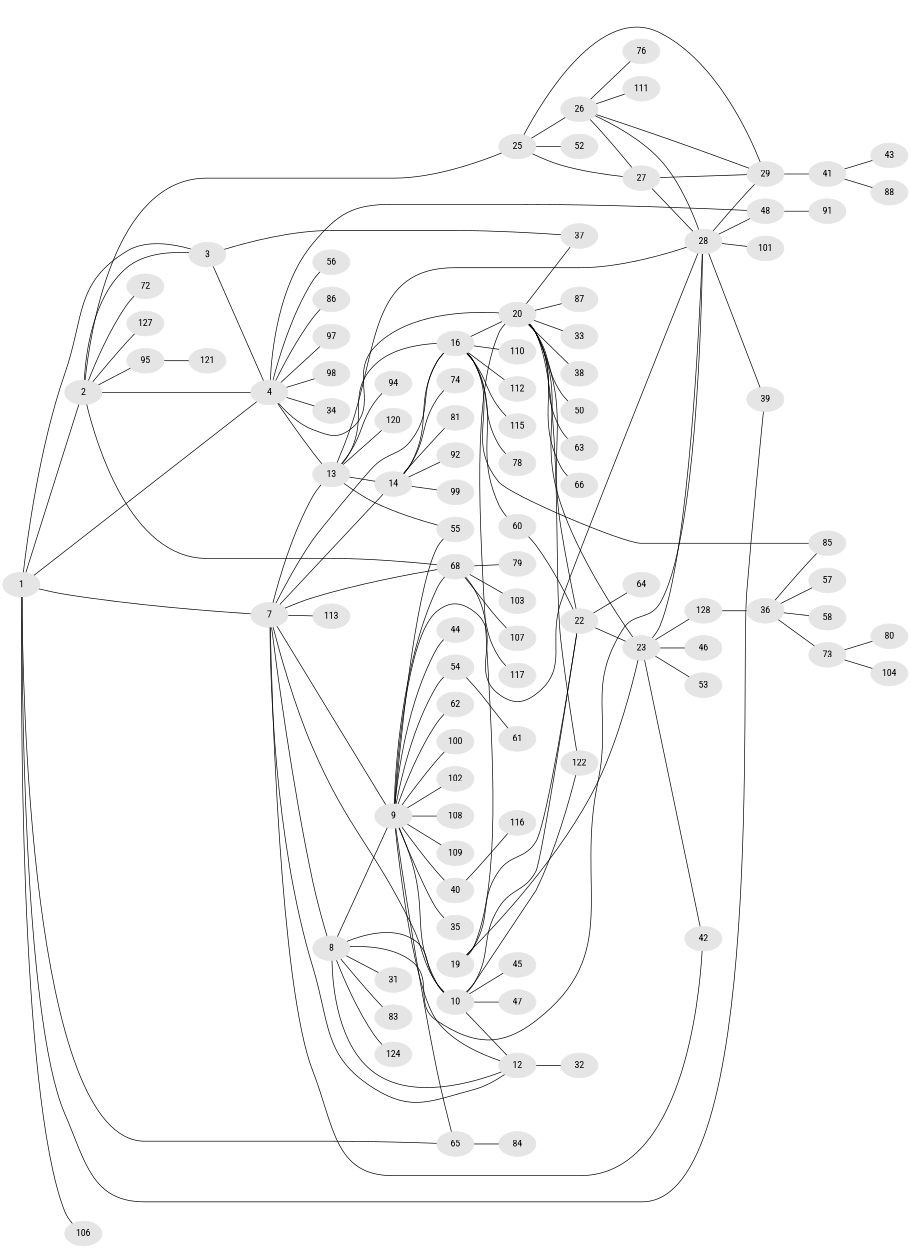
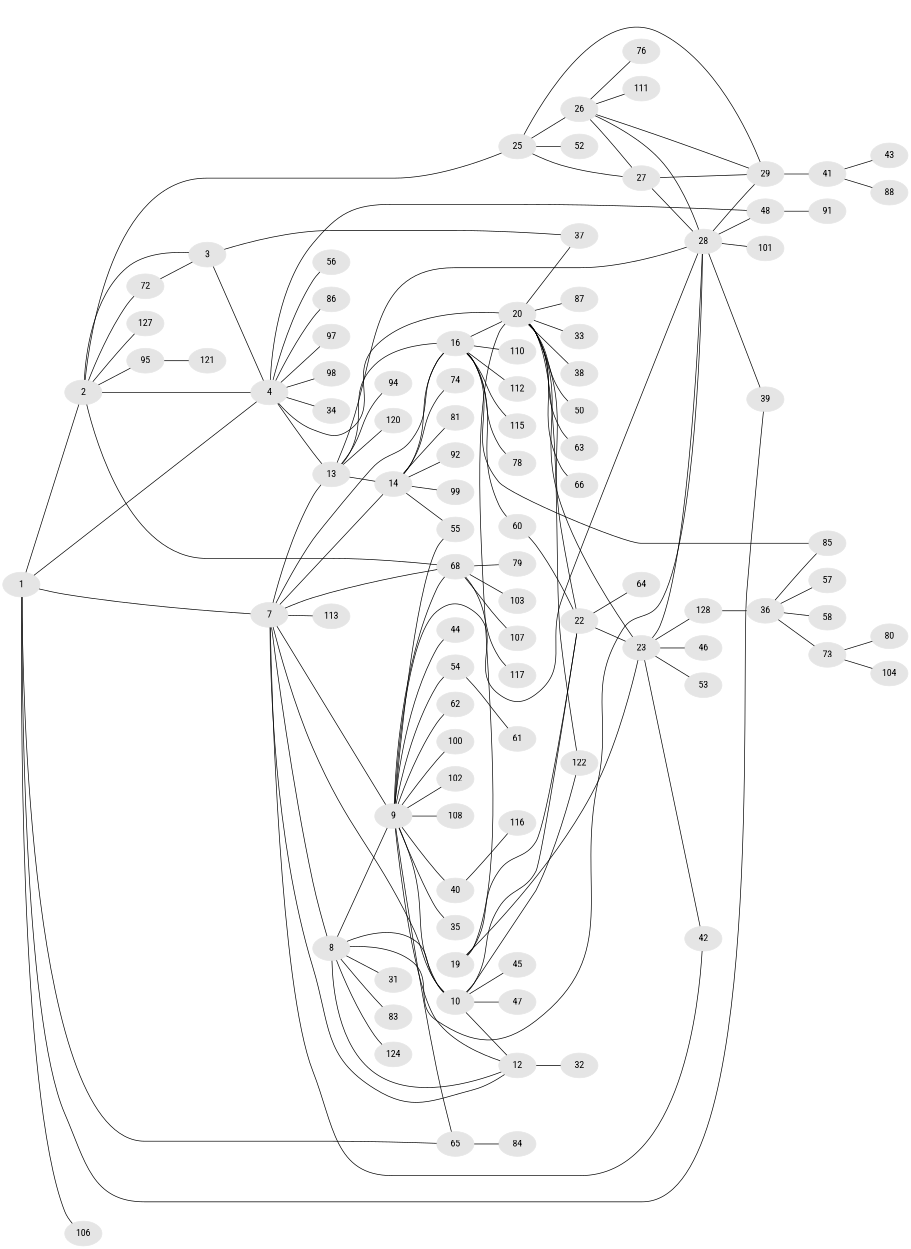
  graph {
    fontname="Roboto Condensed"
    rankdir=LR
    node [color=gray90 fontname="Roboto Condensed" style=filled]
    edge [fontname="Roboto Condensed"]
    1 [super="+75"]
    2 [super="+6"]
    3
    4 [super="+5"]
    7 [super="+15"]
    39 [super="+59"]
    65 [super="+123"]
    106
    25 [super="+89"]
    68 [super="+91"]
    72
    95 [super="+114"]
    127
    37
    13 [super="+17"]
    20 [super="+21"]
    34
    48 [super="+49"]
    56
    86
    97
    98
    8 [super="+70"]
    9 [super="+11"]
    10 [super="+118"]
    12 [super="+93"]
    14 [super="+18"]
    16 [super="+90"]
    42
    113
    84
    26 [super="+69"]
    27
    29 [super="+105"]
    52
    79
    103
    107
    117
    121
    28 [super="+30"]
    94
    120
    22 [super="+67"]
    122
    23 [super="+24"]
    33
    38
    50
    63
    66
    87
    n53 [label=91]
    31
    83
    124
    35 [super="+71"]
    40
    44
    54
    55
    62
    100
    102
    108
-   109
    45
    47
    32
    74
    81
    92
    99
    60
    78 [super="+119"]
    85
    110
    112
    115
    101
    116
    61
    64
    19
    46
    53 [super="+126"]
    128
    36 [super="+77"]
    57
    58
    73
    76
    111
    41
    43 [super="+82"]
    88 [super="+96"]
    80
    104
    1 -- 2 [weight=2]
-   1 -- 3
+   72 -- 3
    1 -- 4 [weight=2]
    1 -- 7
    1 -- 39
    1 -- 65
    1 -- 106
    2 -- 3 [weight=2]
    2 -- 4 [weight=4]
    2 -- 25
    2 -- 68
    2 -- 72
    2 -- 95
    2 -- 127
    3 -- 4 [weight=2]
    3 -- 37
    4 -- 13
    4 -- 20
    4 -- 34
    4 -- 48
    4 -- 56
    4 -- 86
    4 -- 97
    4 -- 98
    7 -- 68
    7 -- 13 [weight=2]
    7 -- 8
    7 -- 9 [weight=2]
    7 -- 10
    7 -- 12
    7 -- 14 [weight=2]
    7 -- 16
    7 -- 42
    7 -- 113
    65 -- 84
    25 -- 26
    25 -- 27
    25 -- 29
    25 -- 52
    68 -- 79
    68 -- 103
    68 -- 107
    68 -- 117
    95 -- 121
    13 -- 14 [weight=4]
    13 -- 16 [weight=2]
    13 -- 28
    13 -- 94
    13 -- 120
    20 -- 37
    20 -- 22 [weight=2]
    20 -- 122
    20 -- 23 [weight=4]
    20 -- 33
    20 -- 38
    20 -- 50
    20 -- 63
    20 -- 66
    20 -- 87
    48 -- n53
    8 -- 9 [weight=2]
    8 -- 10
    8 -- 12
    8 -- 28
    8 -- 31
    8 -- 83
    8 -- 124
    9 -- 65
    9 -- 68
    9 -- 10 [weight=2]
    9 -- 12 [weight=2]
    9 -- 28
    9 -- 35
    9 -- 40
    9 -- 44
    9 -- 54
    9 -- 55
    9 -- 62
    9 -- 100
    9 -- 102
    9 -- 108
-   9 -- 109
    10 -- 12
    10 -- 22
    10 -- 122
    10 -- 45
    10 -- 47
    12 -- 32
    14 -- 16 [weight=2]
-   13 -- 55
+   14 -- 55
    14 -- 74
    14 -- 81
    14 -- 92
    14 -- 99
    16 -- 20
    16 -- 60
    16 -- 78
    16 -- 85
    16 -- 110
    16 -- 112
    16 -- 115
    26 -- 27
    26 -- 29
    26 -- 28 [weight=2]
    26 -- 76
    26 -- 111
    27 -- 29
    27 -- 28 [weight=2]
    29 -- 41
    28 -- 39
    28 -- 48
    28 -- 29 [weight=2]
    28 -- 101
    22 -- 23 [weight=2]
    22 -- 64
    23 -- 42
    23 -- 28
    23 -- 46
    23 -- 53
    23 -- 128
    40 -- 116
    54 -- 61
    60 -- 22
    19 -- 20 [weight=2]
    19 -- 22
    19 -- 23 [weight=2]
    128 -- 36
    36 -- 85
    36 -- 57
    36 -- 58
    36 -- 73
    73 -- 80
    73 -- 104
    41 -- 43
    41 -- 88
  }
